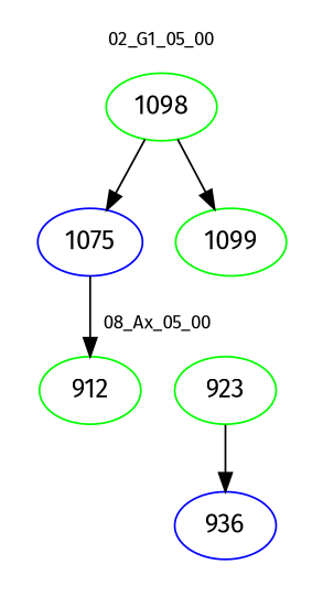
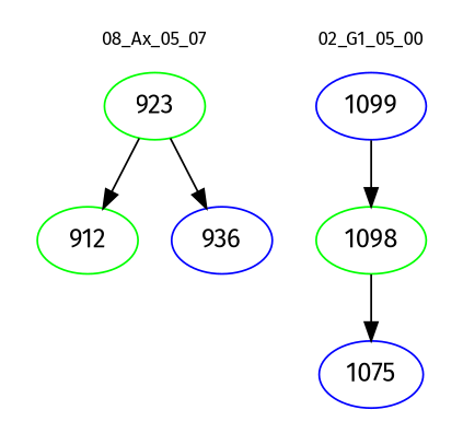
  digraph {
    fontname="Fira Sans"
    node [color=green fontname="Fira Sans"]
    edge [color=black fontname="Fira Sans"]
    n1 [label=923]
    n2 [label=912]
    n3 [color=blue label=936]
    n4 [label=1098]
    n5 [color=blue label=1075]
-   n6 [label=1099]
+   n6 [color=blue label=1099]
    subgraph cluster_1 {
      color=white
      fontsize=10
-     label="08_Ax_05_00"
+     label="08_Ax_05_07"
      n1
      n2
      n3
    }
    subgraph cluster_2 {
      color=white
      fontsize=10
      label="02_G1_05_00"
      n4
      n5
      n6
    }
-   n5 -> n2
+   n1 -> n2
    n1 -> n3
    n4 -> n5
-   n4 -> n6
+   n6 -> n4
  }
